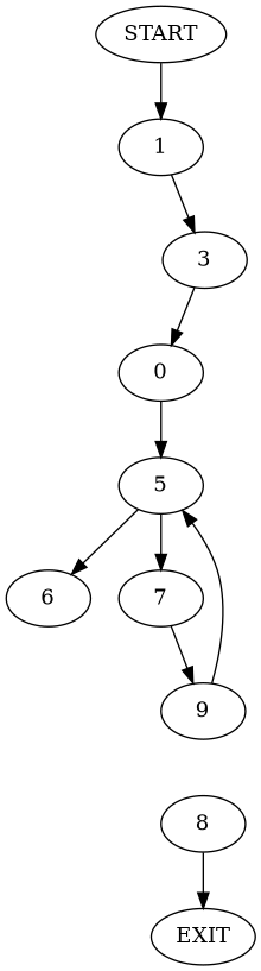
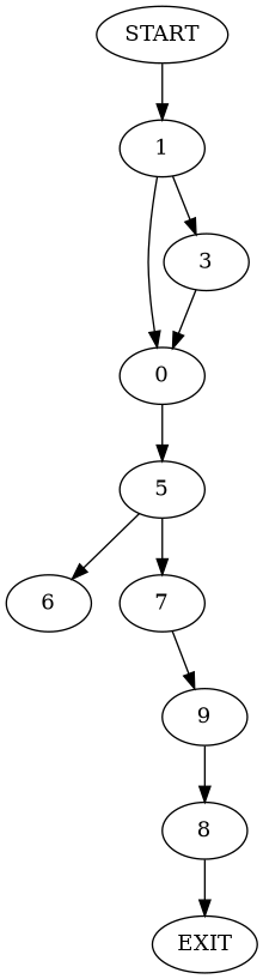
  digraph {
    n1 [label=START]
    1
    n3 [label=0]
    3
    n5 [label=EXIT]
    5
    6
    7
    9
    8
    n1 -> 1
+   1 -> n3
    1 -> 3
    n3 -> 5
    3 -> n3
    5 -> 6
    5 -> 7
    7 -> 9
-   9 -> 5
+   9 -> 8
    8 -> n5
  }
